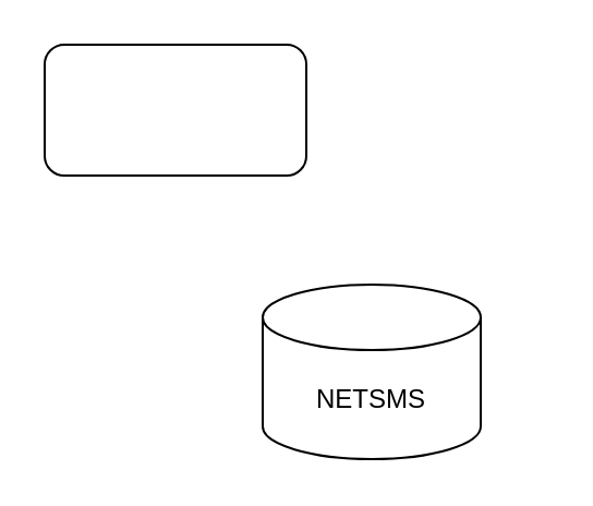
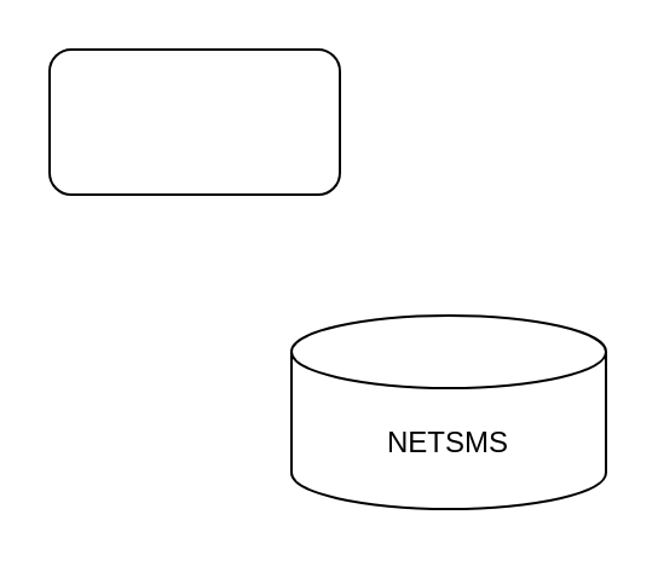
  <mxCell id="0" />
  <mxCell id="1" parent="0" />
- <mxCell id="2" value="NETSMS" style="shape=cylinder3;whiteSpace=wrap;html=1;boundedLbl=1;backgroundOutline=1;size=15;" vertex="1" parent="1"><mxGeometry x="120" y="130" width="100" height="80" as="geometry" /></mxCell>
+ <mxCell id="2" value="NETSMS" style="shape=cylinder3;whiteSpace=wrap;html=1;boundedLbl=1;backgroundOutline=1;size=15;" vertex="1" parent="1"><mxGeometry x="120" y="130" width="130" height="80" as="geometry" /></mxCell>
  <mxCell id="3" value="" style="rounded=1;whiteSpace=wrap;html=1;" vertex="1" parent="1"><mxGeometry x="20" y="20" width="120" height="60" as="geometry" /></mxCell>
